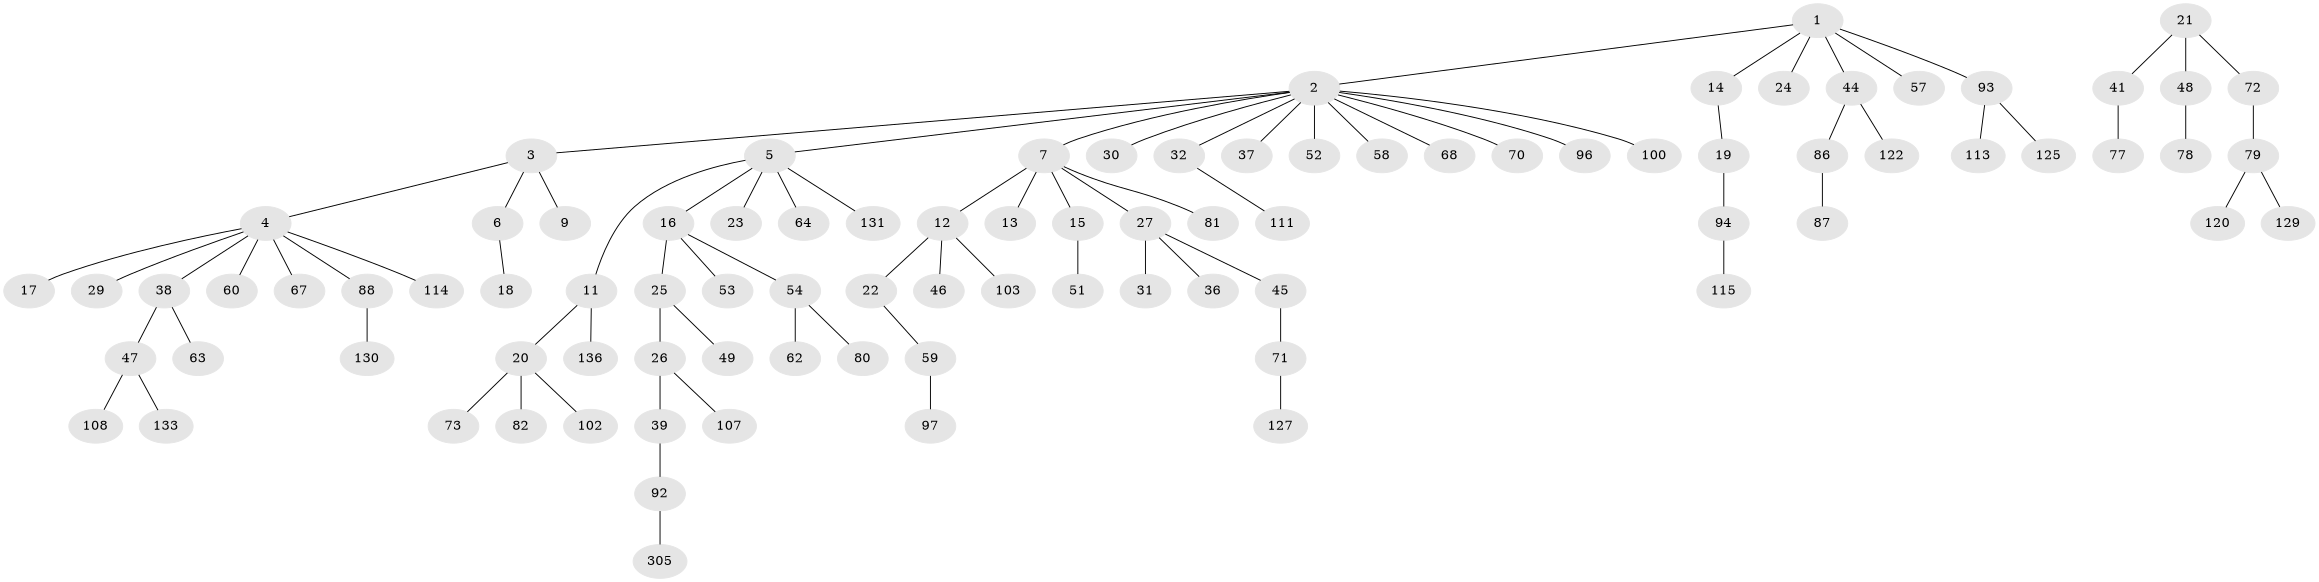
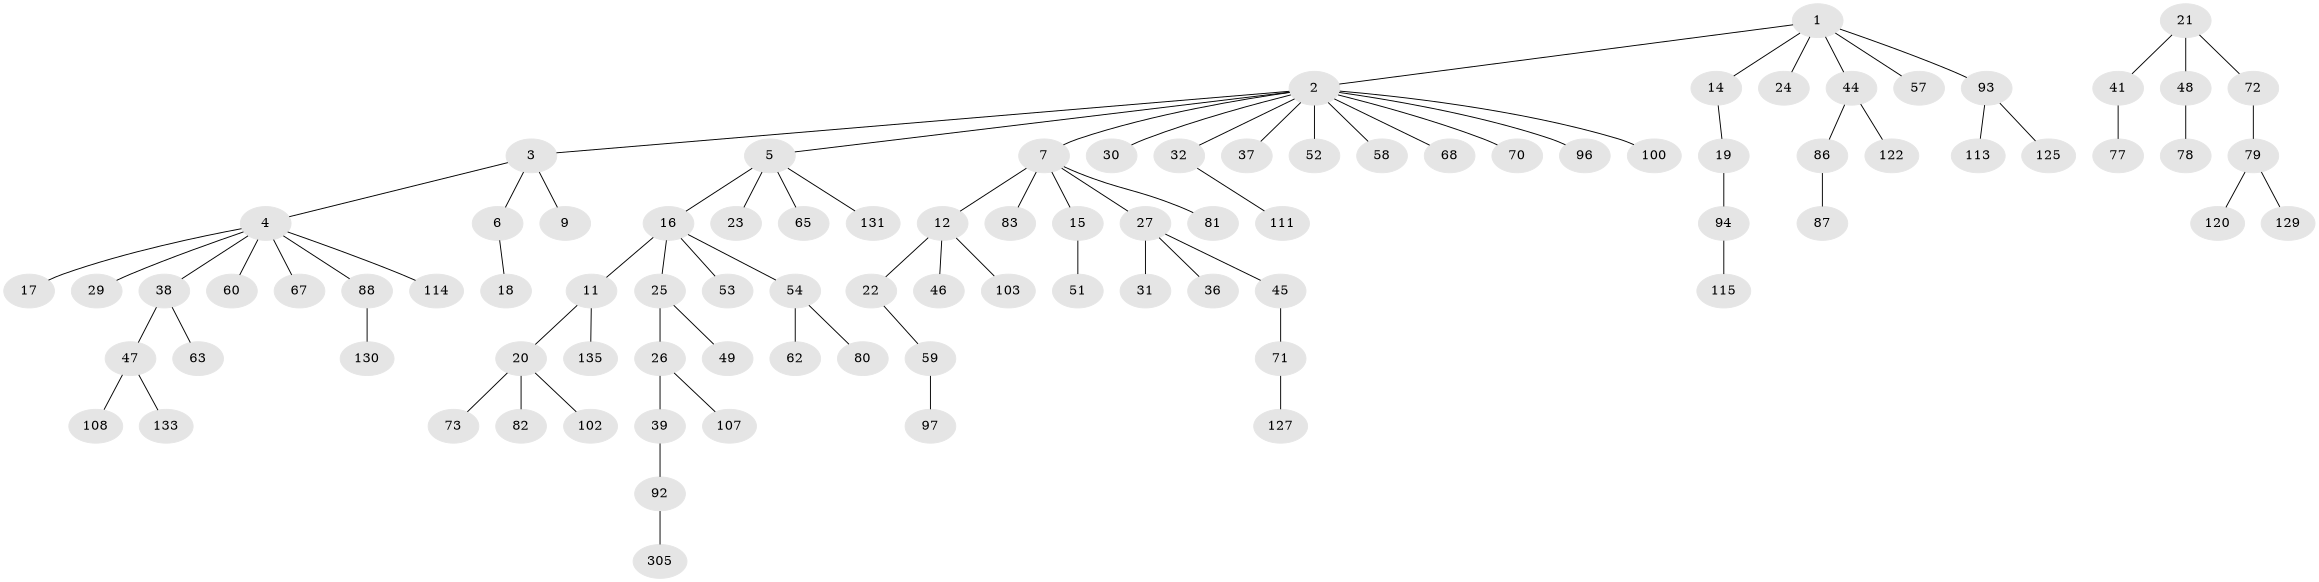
  graph {
    node [color=gray90 style=filled]
    1 [super="+8"]
    2 [super="+28"]
    14
    24
    44 [super="+89"]
    57
    93 [super="+106"]
    3 [super="+74"]
    5 [super="+99"]
    7 [super="+10"]
    30 [super="+83"]
    32 [super="+85"]
    37
    52
    58
    68
    70
    96
    100
    19 [super="+104"]
    86 [super="+134"]
    122
    113
    125
    4 [super="+33"]
    6 [super="+76"]
    9 [super="+101"]
    11 [super="+90"]
    16 [super="+56"]
    23 [super="+50"]
-   65 [super="+75" label=64]
+   65 [super="+75"]
    131
    12 [super="+40"]
-   13
+   13 [label=83]
    15
    27 [super="+35"]
    81
    111
    17 [super="+84"]
    29
    38 [super="+42"]
    60
    67 [super="+123"]
    88 [super="+126"]
    114
    18
    47 [super="+128"]
    63 [super="+69"]
    130
    20 [super="+55"]
-   135 [label=136]
+   135
    25
    53
    54
    22 [super="+34"]
    n56 [label=46 super="+116"]
    103
    51
    31 [super="+46"]
    36 [super="+61"]
    45 [super="+124"]
    73 [super="+110"]
    82 [super="+109"]
    102 [super="+132"]
    59 [super="+95"]
    94 [super="+119"]
    21 [super="+64"]
    41 [super="+66"]
    48 [super="+78"]
    72
    26 [super="+121"]
    49
    62
    80 [super="+118"]
    115
    77
    n77 [label=78]
    79 [super="+91"]
    97
    39 [super="+117"]
    107
    92
    71 [super="+112"]
    108
    133
    n86 [label=305]
    87
    127
    120
    129
    1 -- 2
    1 -- 14
    1 -- 24
    1 -- 44
    1 -- 57
    1 -- 93
    2 -- 3
    2 -- 5
    2 -- 7
    2 -- 30
    2 -- 32
    2 -- 37
    2 -- 52
    2 -- 58
    2 -- 68
    2 -- 70
    2 -- 96
    2 -- 100
    14 -- 19
    44 -- 86
    44 -- 122
    93 -- 113
    93 -- 125
    3 -- 4
    3 -- 6
    3 -- 9
-   5 -- 11
+   16 -- 11
    5 -- 16
    5 -- 23
    5 -- 65
    5 -- 131
    7 -- 12
    7 -- 13
    7 -- 15
    7 -- 27
    7 -- 81
    32 -- 111
    19 -- 94
    86 -- 87
    4 -- 17
    4 -- 29
    4 -- 38
    4 -- 60
    4 -- 67
    4 -- 88
    4 -- 114
    6 -- 18
    11 -- 20
    11 -- 135
    16 -- 25
    16 -- 53
    16 -- 54
    12 -- 22
    12 -- n56
    12 -- 103
    15 -- 51
    27 -- 31
    27 -- 36
    27 -- 45
    38 -- 47
    38 -- 63
    88 -- 130
    47 -- 108
    47 -- 133
    20 -- 73
    20 -- 82
    20 -- 102
    25 -- 26
    25 -- 49
    54 -- 62
    54 -- 80
    22 -- 59
    45 -- 71
    59 -- 97
    94 -- 115
    21 -- 41
    21 -- 48
    21 -- 72
    41 -- 77
    48 -- n77
    72 -- 79
    26 -- 39
    26 -- 107
    79 -- 120
    79 -- 129
    39 -- 92
    92 -- n86
    71 -- 127
  }
